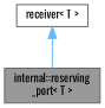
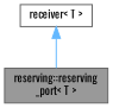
  digraph {
    fontname=Oswald
    node [color=gray40 fontname=Oswald fontsize=10 shape=box style=filled]
-   n1 [fillcolor=grey60 fontcolor=black height=0.2 label="internal::reserving\l_port\< T \>" width=0.4]
+   n1 [fillcolor=grey60 fontcolor=black height=0.2 label="reserving::reserving\l_port\< T \>" width=0.4]
    n2 [fillcolor=white height=0.2 label="receiver\< T \>" width=0.4]
    n2 -> n1 [color=steelblue1 dir=back fontname=Oswald fontsize=10 labelfontname=Helvetica labelfontsize=10 style=solid]
  }
